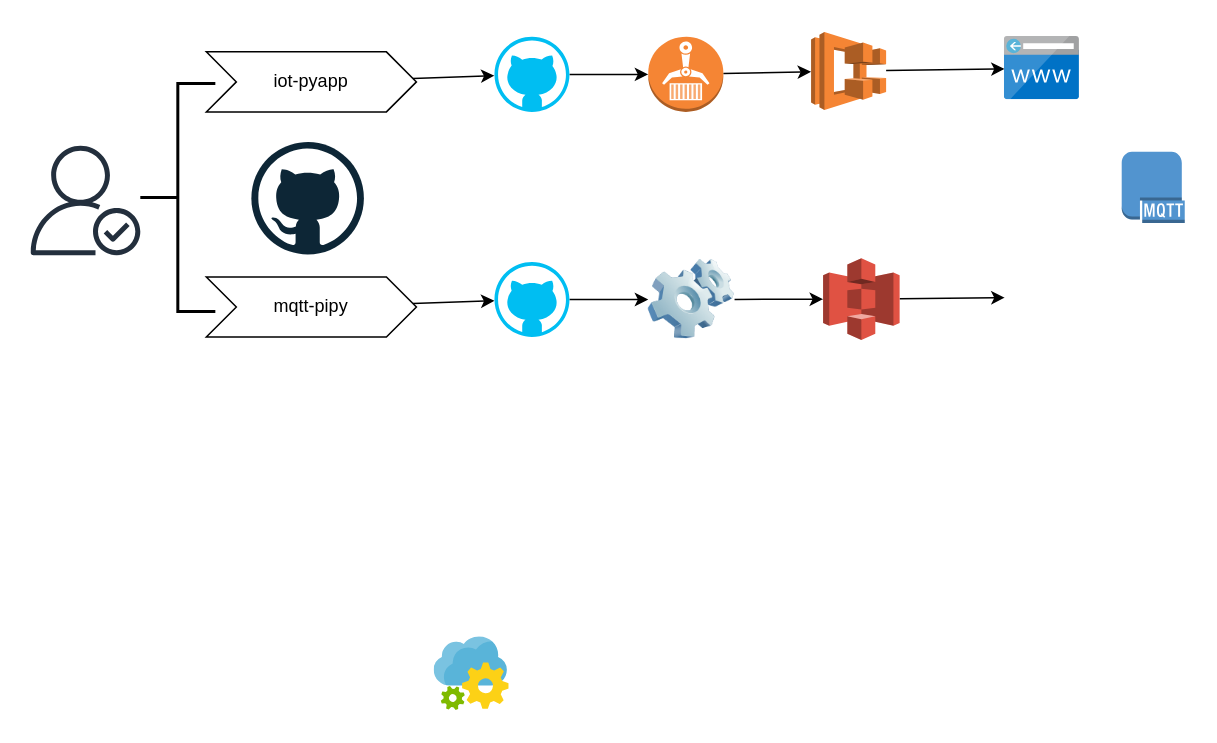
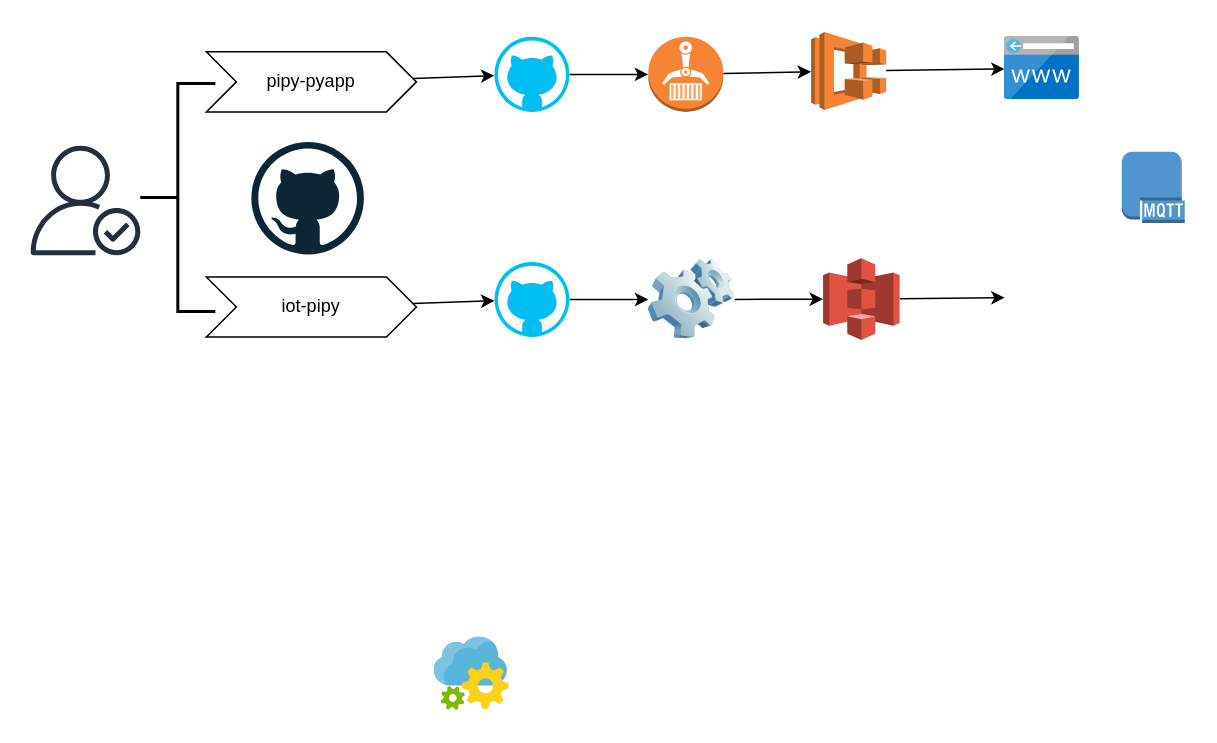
  <mxCell id="0" />
  <mxCell id="1" parent="0" />
  <mxCell id="2" value="" style="shape=image;html=1;verticalAlign=top;verticalLabelPosition=bottom;labelBackgroundColor=#ffffff;imageAspect=0;aspect=fixed;image=https://cdn1.iconfinder.com/data/icons/fruit-136/64/Fruit_iconfree_Filled_Outline_raspberry-healthy-organic-food-fruit_icon-128.png" vertex="1" parent="1"><mxGeometry x="669" y="169" width="57" height="57" as="geometry" /></mxCell>
  <mxCell id="3" value="" style="outlineConnect=0;dashed=0;verticalLabelPosition=bottom;verticalAlign=top;align=center;html=1;shape=mxgraph.aws3.mqtt_protocol;fillColor=#5294CF;gradientColor=none;" vertex="1" parent="1"><mxGeometry x="747" y="100.5" width="42" height="47.5" as="geometry" /></mxCell>
  <mxCell id="4" value="" style="edgeStyle=none;rounded=0;orthogonalLoop=1;jettySize=auto;html=1;" edge="1" parent="1" source="5" target="16"><mxGeometry relative="1" as="geometry" /></mxCell>
  <mxCell id="5" value="" style="outlineConnect=0;dashed=0;verticalLabelPosition=bottom;verticalAlign=top;align=center;html=1;shape=mxgraph.aws3.ecs;fillColor=#F58534;gradientColor=none;" vertex="1" parent="1"><mxGeometry x="540" y="20.75" width="50" height="52" as="geometry" /></mxCell>
  <mxCell id="6" value="" style="edgeStyle=none;rounded=0;orthogonalLoop=1;jettySize=auto;html=1;" edge="1" parent="1" source="7" target="5"><mxGeometry relative="1" as="geometry" /></mxCell>
  <mxCell id="7" value="" style="outlineConnect=0;dashed=0;verticalLabelPosition=bottom;verticalAlign=top;align=center;html=1;shape=mxgraph.aws3.ecr;fillColor=#F58534;gradientColor=none;" vertex="1" parent="1"><mxGeometry x="431.5" y="24" width="50" height="50" as="geometry" /></mxCell>
  <mxCell id="8" value="" style="edgeStyle=none;rounded=0;orthogonalLoop=1;jettySize=auto;html=1;" edge="1" parent="1" source="9" target="2"><mxGeometry relative="1" as="geometry" /></mxCell>
  <mxCell id="9" value="" style="outlineConnect=0;dashed=0;verticalLabelPosition=bottom;verticalAlign=top;align=center;html=1;shape=mxgraph.aws3.s3;fillColor=#E05243;gradientColor=none;" vertex="1" parent="1"><mxGeometry x="548" y="171.5" width="51" height="54.5" as="geometry" /></mxCell>
  <mxCell id="10" value="" style="dashed=0;outlineConnect=0;html=1;align=center;labelPosition=center;verticalLabelPosition=bottom;verticalAlign=top;shape=mxgraph.weblogos.github" vertex="1" parent="1"><mxGeometry x="167" y="94" width="75" height="75" as="geometry" /></mxCell>
  <mxCell id="11" value="" style="edgeStyle=none;rounded=0;orthogonalLoop=1;jettySize=auto;html=1;" edge="1" parent="1" source="12" target="22"><mxGeometry relative="1" as="geometry" /></mxCell>
- <mxCell id="12" value="iot-pyapp" style="shape=step;perimeter=stepPerimeter;whiteSpace=wrap;html=1;fixedSize=1;" vertex="1" parent="1"><mxGeometry x="137" y="34" width="140" height="40" as="geometry" /></mxCell>
+ <mxCell id="12" value="pipy-pyapp" style="shape=step;perimeter=stepPerimeter;whiteSpace=wrap;html=1;fixedSize=1;" vertex="1" parent="1"><mxGeometry x="137" y="34" width="140" height="40" as="geometry" /></mxCell>
  <mxCell id="13" value="" style="edgeStyle=none;rounded=0;orthogonalLoop=1;jettySize=auto;html=1;" edge="1" parent="1" source="14" target="24"><mxGeometry relative="1" as="geometry" /></mxCell>
- <mxCell id="14" value="mqtt-pipy" style="shape=step;perimeter=stepPerimeter;whiteSpace=wrap;html=1;fixedSize=1;" vertex="1" parent="1"><mxGeometry x="137" y="184" width="140" height="40" as="geometry" /></mxCell>
+ <mxCell id="14" value="iot-pipy" style="shape=step;perimeter=stepPerimeter;whiteSpace=wrap;html=1;fixedSize=1;" vertex="1" parent="1"><mxGeometry x="137" y="184" width="140" height="40" as="geometry" /></mxCell>
  <mxCell id="15" value="" style="image;sketch=0;aspect=fixed;html=1;points=[];align=center;fontSize=12;image=img/lib/mscae/App_Configuration.svg;" vertex="1" parent="1"><mxGeometry x="289" y="424" width="50" height="49" as="geometry" /></mxCell>
  <mxCell id="16" value="" style="image;sketch=0;aspect=fixed;html=1;points=[];align=center;fontSize=12;image=img/lib/mscae/CustomDomain.svg;" vertex="1" parent="1"><mxGeometry x="669" y="24" width="50" height="42" as="geometry" /></mxCell>
  <mxCell id="17" value="" style="edgeStyle=none;rounded=0;orthogonalLoop=1;jettySize=auto;html=1;" edge="1" parent="1" source="18" target="9"><mxGeometry relative="1" as="geometry" /></mxCell>
  <mxCell id="18" value="" style="image;html=1;image=img/lib/clip_art/computers/Software_128x128.png" vertex="1" parent="1"><mxGeometry x="431.5" y="171.5" width="57.5" height="55" as="geometry" /></mxCell>
  <mxCell id="19" value="" style="strokeWidth=2;html=1;shape=mxgraph.flowchart.annotation_2;align=left;labelPosition=right;pointerEvents=1;" vertex="1" parent="1"><mxGeometry x="93" y="55" width="50" height="152" as="geometry" /></mxCell>
  <mxCell id="20" value="" style="sketch=0;outlineConnect=0;fontColor=#232F3E;gradientColor=none;fillColor=#232F3D;strokeColor=none;dashed=0;verticalLabelPosition=bottom;verticalAlign=top;align=center;html=1;fontSize=12;fontStyle=0;aspect=fixed;pointerEvents=1;shape=mxgraph.aws4.authenticated_user;" vertex="1" parent="1"><mxGeometry x="20" y="96.5" width="73" height="73" as="geometry" /></mxCell>
  <mxCell id="21" value="" style="edgeStyle=none;rounded=0;orthogonalLoop=1;jettySize=auto;html=1;" edge="1" parent="1" source="22" target="7"><mxGeometry relative="1" as="geometry" /></mxCell>
  <mxCell id="22" value="" style="verticalLabelPosition=bottom;html=1;verticalAlign=top;align=center;strokeColor=none;fillColor=#00BEF2;shape=mxgraph.azure.github_code;pointerEvents=1;" vertex="1" parent="1"><mxGeometry x="329" y="24" width="50" height="50" as="geometry" /></mxCell>
  <mxCell id="23" value="" style="edgeStyle=none;rounded=0;orthogonalLoop=1;jettySize=auto;html=1;" edge="1" parent="1" source="24" target="18"><mxGeometry relative="1" as="geometry" /></mxCell>
  <mxCell id="24" value="" style="verticalLabelPosition=bottom;html=1;verticalAlign=top;align=center;strokeColor=none;fillColor=#00BEF2;shape=mxgraph.azure.github_code;pointerEvents=1;" vertex="1" parent="1"><mxGeometry x="329" y="174" width="50" height="50" as="geometry" /></mxCell>
